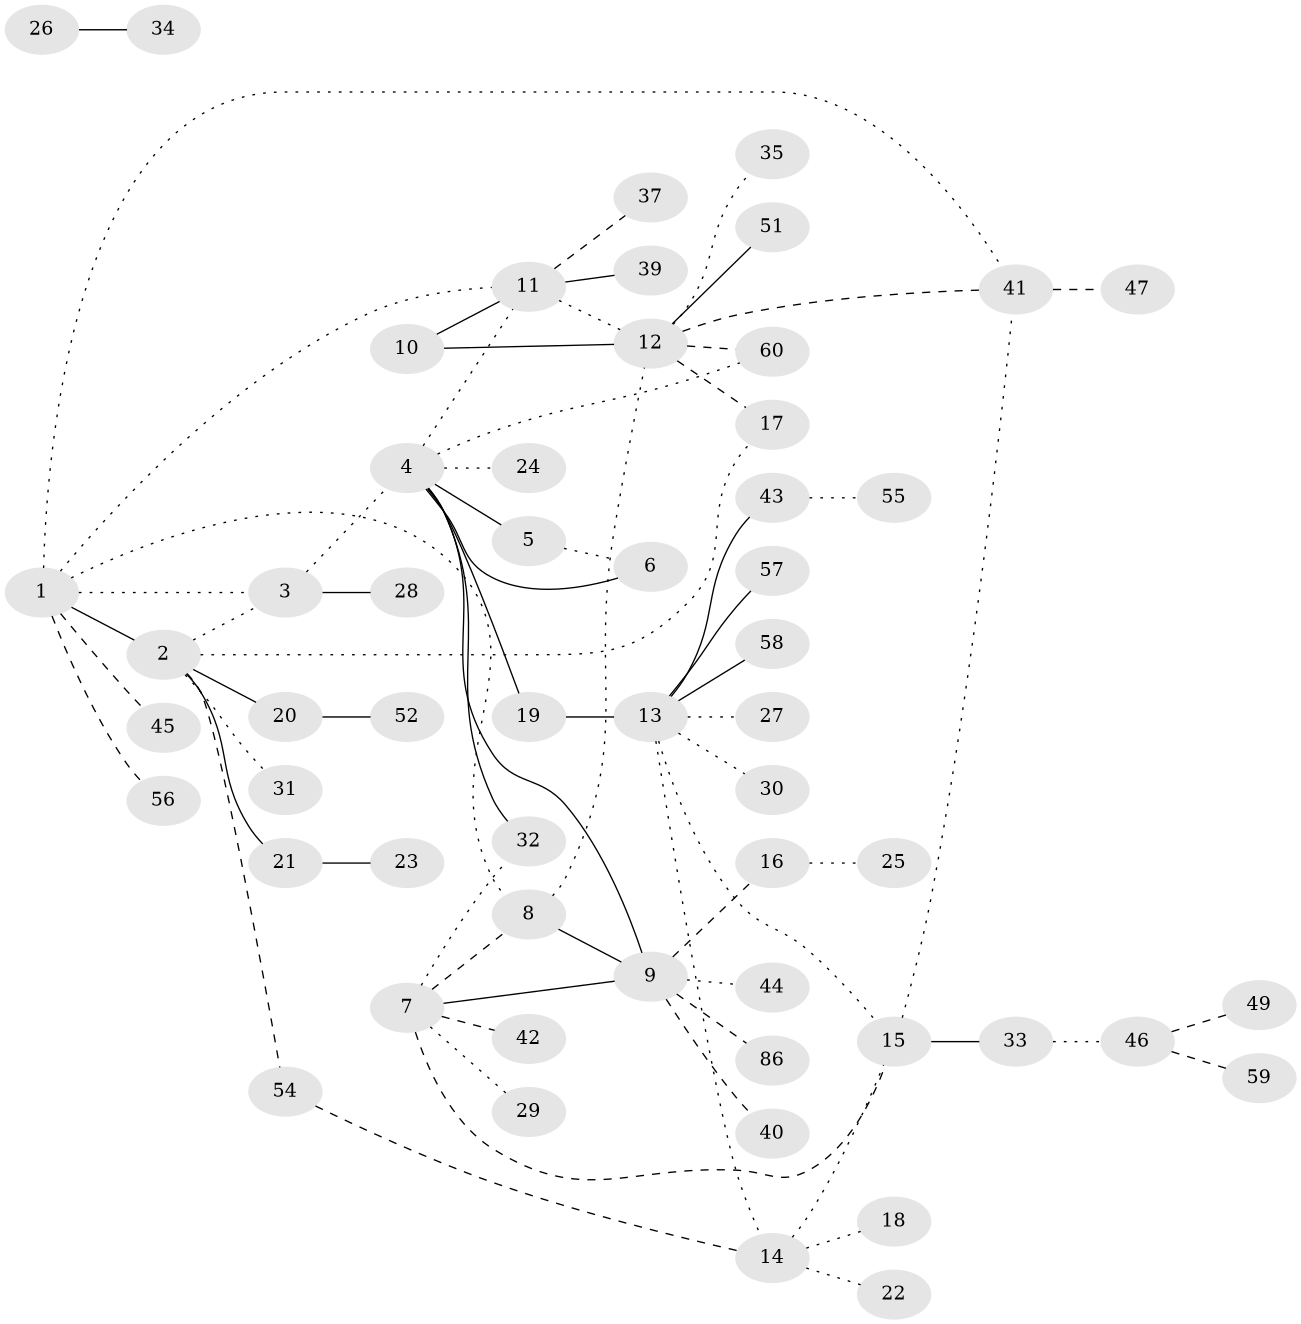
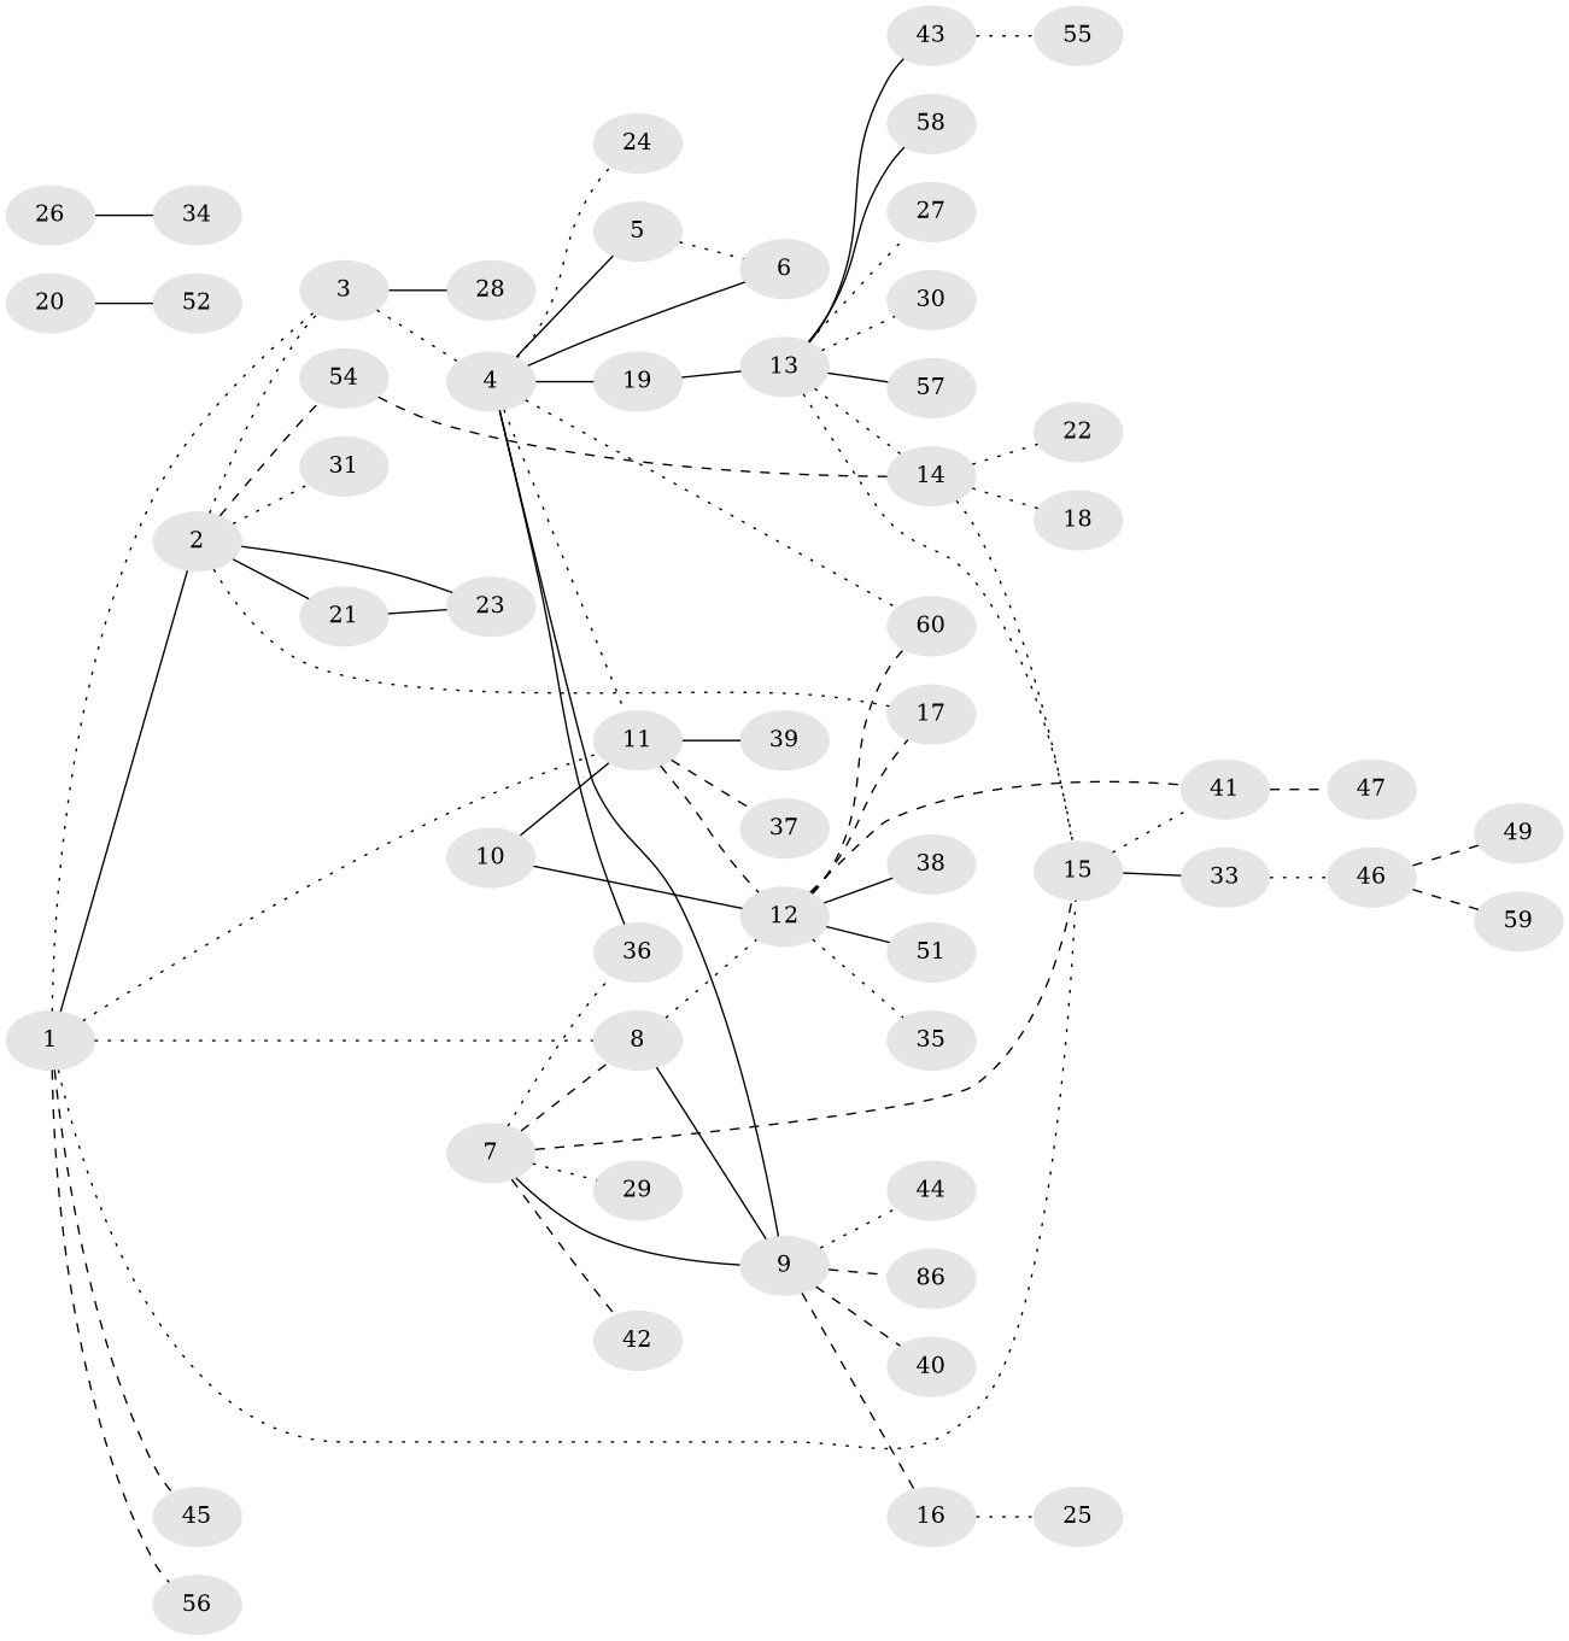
  graph {
    rankdir=LR
    node [color=gray90 style=filled]
    edge [style=dotted]
    1
    2
    3
    8
    11
    15
    45
    56
    17
    20
    21
    31
    54
    4
    28
    9
    12
    37
    39
    41
    33
    52
    23
    14
    5
    6
    19
    24
-   32
+   32 [label=36]
    60
    16
    n32 [label=86]
    40
    44
    13
    27
    30
    43
    57
    58
    7
    29
    42
    26
    34
    35
+   38
    51
    25
    10
    18
    22
    47
    55
    46
    49
    59
    1 -- 2 [style=solid]
    1 -- 3
    1 -- 8
    1 -- 11
-   1 -- 41
+   1 -- 15
    1 -- 45 [style=dashed]
    1 -- 56 [style=dashed]
    2 -- 3
    2 -- 17
-   2 -- 20 [style=solid]
+   2 -- 23 [style=solid]
    2 -- 21 [style=solid]
    2 -- 31
    2 -- 54 [style=dashed]
    3 -- 4
    3 -- 28 [style=solid]
    8 -- 9 [style=solid]
    8 -- 12
-   11 -- 12
+   11 -- 12 [style=dashed]
    11 -- 37 [style=dashed]
    11 -- 39 [style=solid]
    15 -- 41
    15 -- 33 [style=solid]
    20 -- 52 [style=solid]
    21 -- 23 [style=solid]
    54 -- 14 [style=dashed]
    4 -- 11
    4 -- 9 [style=solid]
    4 -- 5 [style=solid]
    4 -- 6 [style=solid]
    4 -- 19 [style=solid]
    4 -- 24
    4 -- 32 [style=solid]
    4 -- 60
    9 -- 16 [style=dashed]
    9 -- n32 [style=dashed]
    9 -- 40 [style=dashed]
    9 -- 44
    12 -- 17 [style=dashed]
    12 -- 41 [style=dashed]
    12 -- 60 [style=dashed]
    12 -- 35
+   12 -- 38 [style=solid]
    12 -- 51 [style=solid]
    41 -- 47 [style=dashed]
    33 -- 46
    14 -- 15
    14 -- 18
    14 -- 22
    5 -- 6
    19 -- 13 [style=solid]
    16 -- 25
    13 -- 15
    13 -- 14
    13 -- 27
    13 -- 30
    13 -- 43 [style=solid]
    13 -- 57 [style=solid]
    13 -- 58 [style=solid]
    43 -- 55
    7 -- 8 [style=dashed]
    7 -- 15 [style=dashed]
    7 -- 9 [style=solid]
    7 -- 32
    7 -- 29
    7 -- 42 [style=dashed]
    26 -- 34 [style=solid]
    10 -- 11 [style=solid]
    10 -- 12 [style=solid]
    46 -- 49 [style=dashed]
    46 -- 59 [style=dashed]
  }
